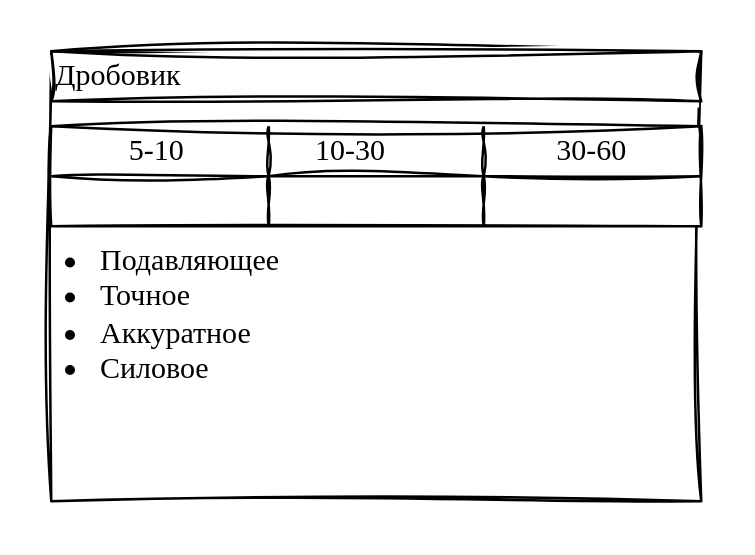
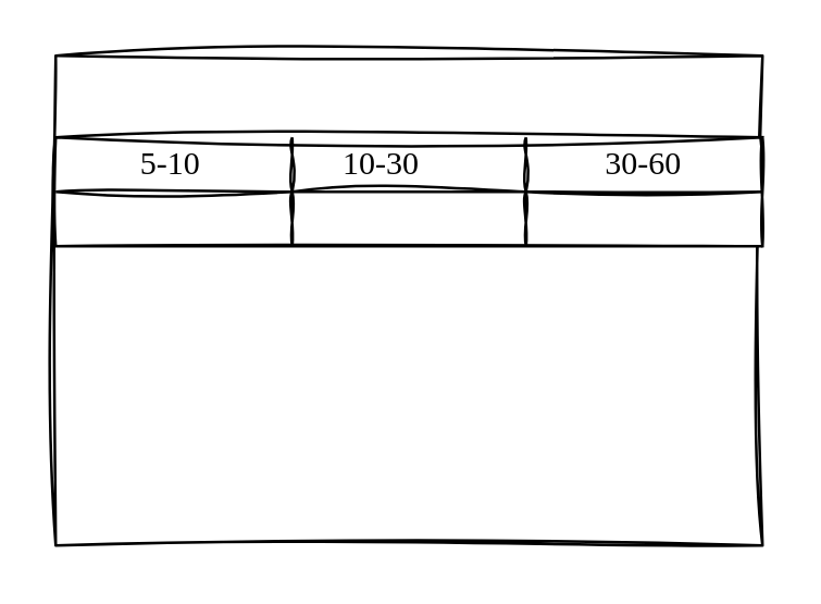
  <mxCell id="0" />
  <mxCell id="1" parent="0" />
  <mxCell id="2" value="" style="rounded=0;whiteSpace=wrap;html=1;sketch=1;hachureGap=4;jiggle=2;curveFitting=1;fontFamily=Comic Sans MS;" vertex="1" parent="1"><mxGeometry width="260" height="180" as="geometry" x="20" y="20" /></mxCell>
- <mxCell id="3" value="&lt;font face=&quot;Comic Sans MS&quot;&gt;Дробовик&lt;/font&gt;" style="rounded=0;whiteSpace=wrap;html=1;sketch=1;hachureGap=4;jiggle=2;curveFitting=1;fontFamily=Architects Daughter;fontSource=https%3A%2F%2Ffonts.googleapis.com%2Fcss%3Ffamily%3DArchitects%2BDaughter;align=left;" vertex="1" parent="1"><mxGeometry width="260" height="20" as="geometry" x="20" y="20" /></mxCell>
  <mxCell id="4" value="" style="shape=table;startSize=0;container=1;collapsible=0;childLayout=tableLayout;fontSize=12;rounded=0;sketch=1;hachureGap=4;jiggle=2;curveFitting=1;strokeColor=default;align=center;verticalAlign=middle;fontFamily=Comic Sans MS;fontColor=default;fillColor=default;" vertex="1" parent="1"><mxGeometry y="50" width="260" height="40" as="geometry" x="20" /></mxCell>
  <mxCell id="5" value="" style="shape=tableRow;horizontal=0;startSize=0;swimlaneHead=0;swimlaneBody=0;strokeColor=inherit;top=0;left=0;bottom=0;right=0;collapsible=0;dropTarget=0;fillColor=none;points=[[0,0.5],[1,0.5]];portConstraint=eastwest;fontSize=16;rounded=0;sketch=1;hachureGap=4;jiggle=2;curveFitting=1;align=center;verticalAlign=middle;fontFamily=Comic Sans MS;fontColor=default;" vertex="1" parent="4"><mxGeometry width="260" height="20" as="geometry" /></mxCell>
  <mxCell id="6" value="5-10&lt;span style=&quot;white-space: pre; font-size: 12px;&quot;&gt;&#09;&lt;/span&gt;" style="shape=partialRectangle;html=1;whiteSpace=wrap;connectable=0;strokeColor=inherit;overflow=hidden;fillColor=none;top=0;left=0;bottom=0;right=0;pointerEvents=1;fontSize=12;rounded=0;sketch=1;hachureGap=4;jiggle=2;curveFitting=1;align=center;verticalAlign=middle;fontFamily=Comic Sans MS;fontColor=default;" vertex="1" parent="5"><mxGeometry width="87" height="20" as="geometry"><mxRectangle width="87" height="20" as="alternateBounds" /></mxGeometry></mxCell>
  <mxCell id="7" value="10-30&lt;span style=&quot;white-space: pre;&quot;&gt;&#09;&lt;/span&gt;" style="shape=partialRectangle;html=1;whiteSpace=wrap;connectable=0;strokeColor=inherit;overflow=hidden;fillColor=none;top=0;left=0;bottom=0;right=0;pointerEvents=1;fontSize=12;rounded=0;sketch=1;hachureGap=4;jiggle=2;curveFitting=1;align=center;verticalAlign=middle;fontFamily=Comic Sans MS;fontColor=default;" vertex="1" parent="5"><mxGeometry x="87" width="86" height="20" as="geometry"><mxRectangle width="86" height="20" as="alternateBounds" /></mxGeometry></mxCell>
  <mxCell id="8" value="30-60" style="shape=partialRectangle;html=1;whiteSpace=wrap;connectable=0;strokeColor=inherit;overflow=hidden;fillColor=none;top=0;left=0;bottom=0;right=0;pointerEvents=1;fontSize=12;rounded=0;sketch=1;hachureGap=4;jiggle=2;curveFitting=1;align=center;verticalAlign=middle;fontFamily=Comic Sans MS;fontColor=default;" vertex="1" parent="5"><mxGeometry x="173" width="87" height="20" as="geometry"><mxRectangle width="87" height="20" as="alternateBounds" /></mxGeometry></mxCell>
  <mxCell id="9" value="" style="shape=tableRow;horizontal=0;startSize=0;swimlaneHead=0;swimlaneBody=0;strokeColor=inherit;top=0;left=0;bottom=0;right=0;collapsible=0;dropTarget=0;fillColor=none;points=[[0,0.5],[1,0.5]];portConstraint=eastwest;fontSize=16;rounded=0;sketch=1;hachureGap=4;jiggle=2;curveFitting=1;align=center;verticalAlign=middle;fontFamily=Comic Sans MS;fontColor=default;" vertex="1" parent="4"><mxGeometry y="20" width="260" height="20" as="geometry" /></mxCell>
  <mxCell id="10" value="" style="shape=partialRectangle;html=1;whiteSpace=wrap;connectable=0;strokeColor=inherit;overflow=hidden;fillColor=none;top=0;left=0;bottom=0;right=0;pointerEvents=1;fontSize=12;rounded=0;sketch=1;hachureGap=4;jiggle=2;curveFitting=1;align=center;verticalAlign=middle;fontFamily=Comic Sans MS;fontColor=default;" vertex="1" parent="9"><mxGeometry width="87" height="20" as="geometry"><mxRectangle width="87" height="20" as="alternateBounds" /></mxGeometry></mxCell>
  <mxCell id="11" value="" style="shape=partialRectangle;html=1;whiteSpace=wrap;connectable=0;strokeColor=inherit;overflow=hidden;fillColor=none;top=0;left=0;bottom=0;right=0;pointerEvents=1;fontSize=12;rounded=0;sketch=1;hachureGap=4;jiggle=2;curveFitting=1;align=center;verticalAlign=middle;fontFamily=Comic Sans MS;fontColor=default;" vertex="1" parent="9"><mxGeometry x="87" width="86" height="20" as="geometry"><mxRectangle width="86" height="20" as="alternateBounds" /></mxGeometry></mxCell>
  <mxCell id="12" value="" style="shape=partialRectangle;html=1;whiteSpace=wrap;connectable=0;strokeColor=inherit;overflow=hidden;fillColor=none;top=0;left=0;bottom=0;right=0;pointerEvents=1;fontSize=12;rounded=0;sketch=1;hachureGap=4;jiggle=2;curveFitting=1;align=center;verticalAlign=middle;fontFamily=Comic Sans MS;fontColor=default;" vertex="1" parent="9"><mxGeometry x="173" width="87" height="20" as="geometry"><mxRectangle width="87" height="20" as="alternateBounds" /></mxGeometry></mxCell>
- <mxCell id="13" value="&lt;ul&gt;&lt;li&gt;Подавляющее&lt;/li&gt;&lt;li&gt;Точное&lt;/li&gt;&lt;li&gt;Аккуратное&lt;/li&gt;&lt;li&gt;Силовое&lt;/li&gt;&lt;/ul&gt;" style="text;strokeColor=none;fillColor=none;html=1;whiteSpace=wrap;verticalAlign=top;overflow=hidden;fontFamily=Comic Sans MS;fontSize=12;fontColor=default;spacing=0;spacingLeft=-20;spacingBottom=0;spacingTop=-10;imageAspect=1;" vertex="1" parent="1"><mxGeometry y="90" width="110" height="110" as="geometry" x="20" /></mxCell>
